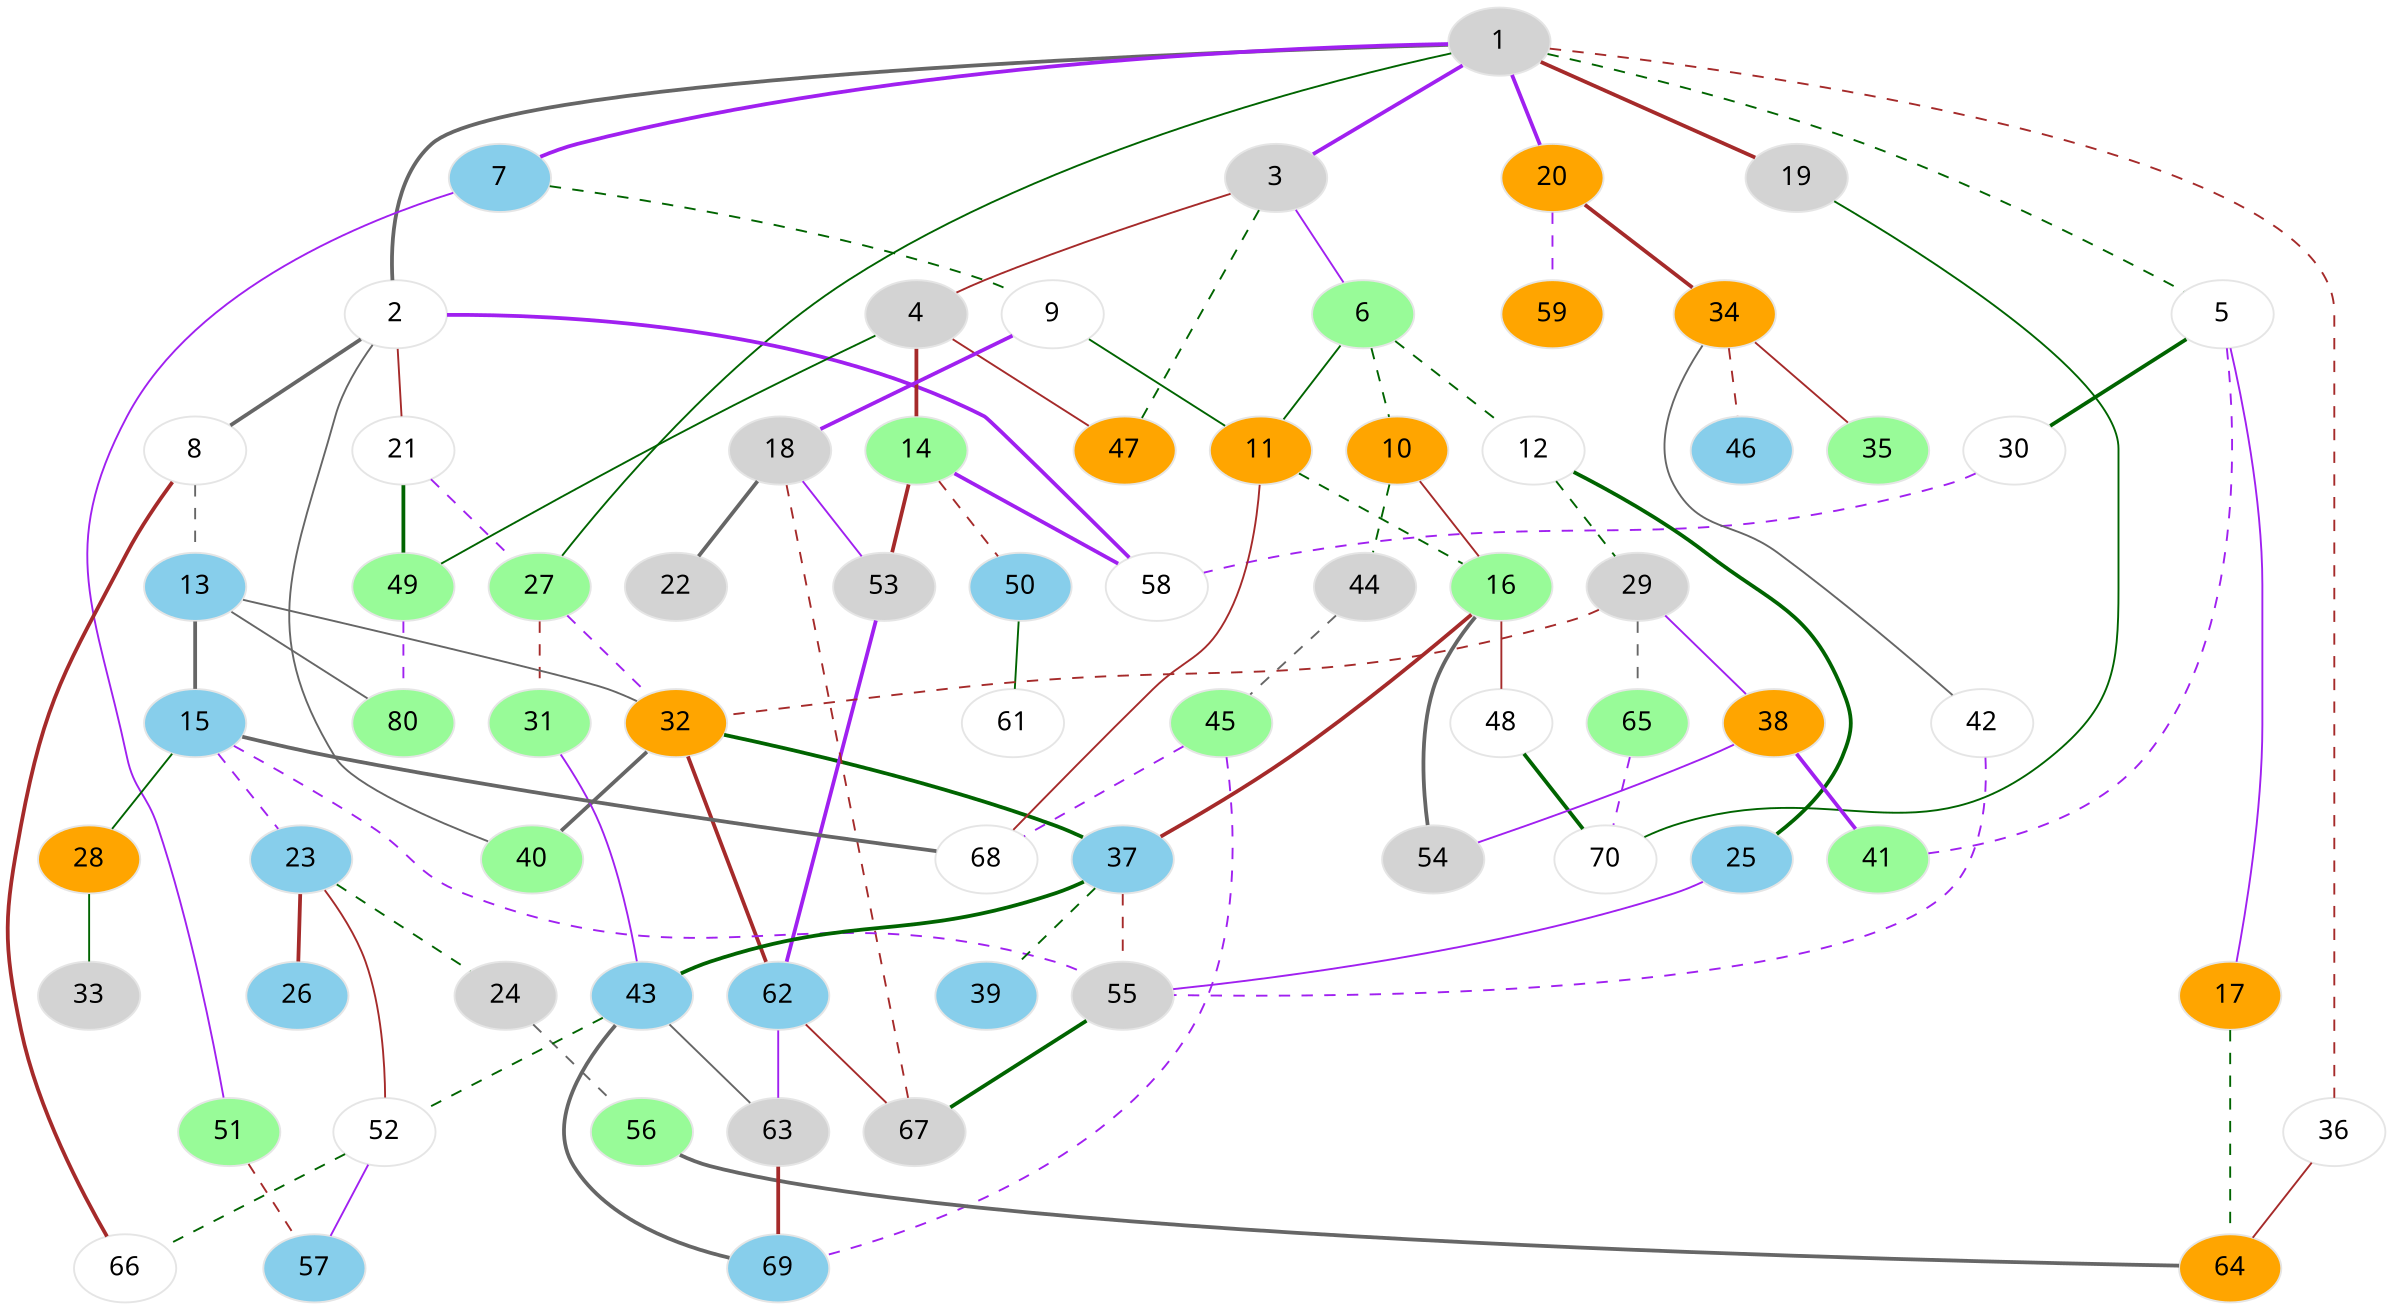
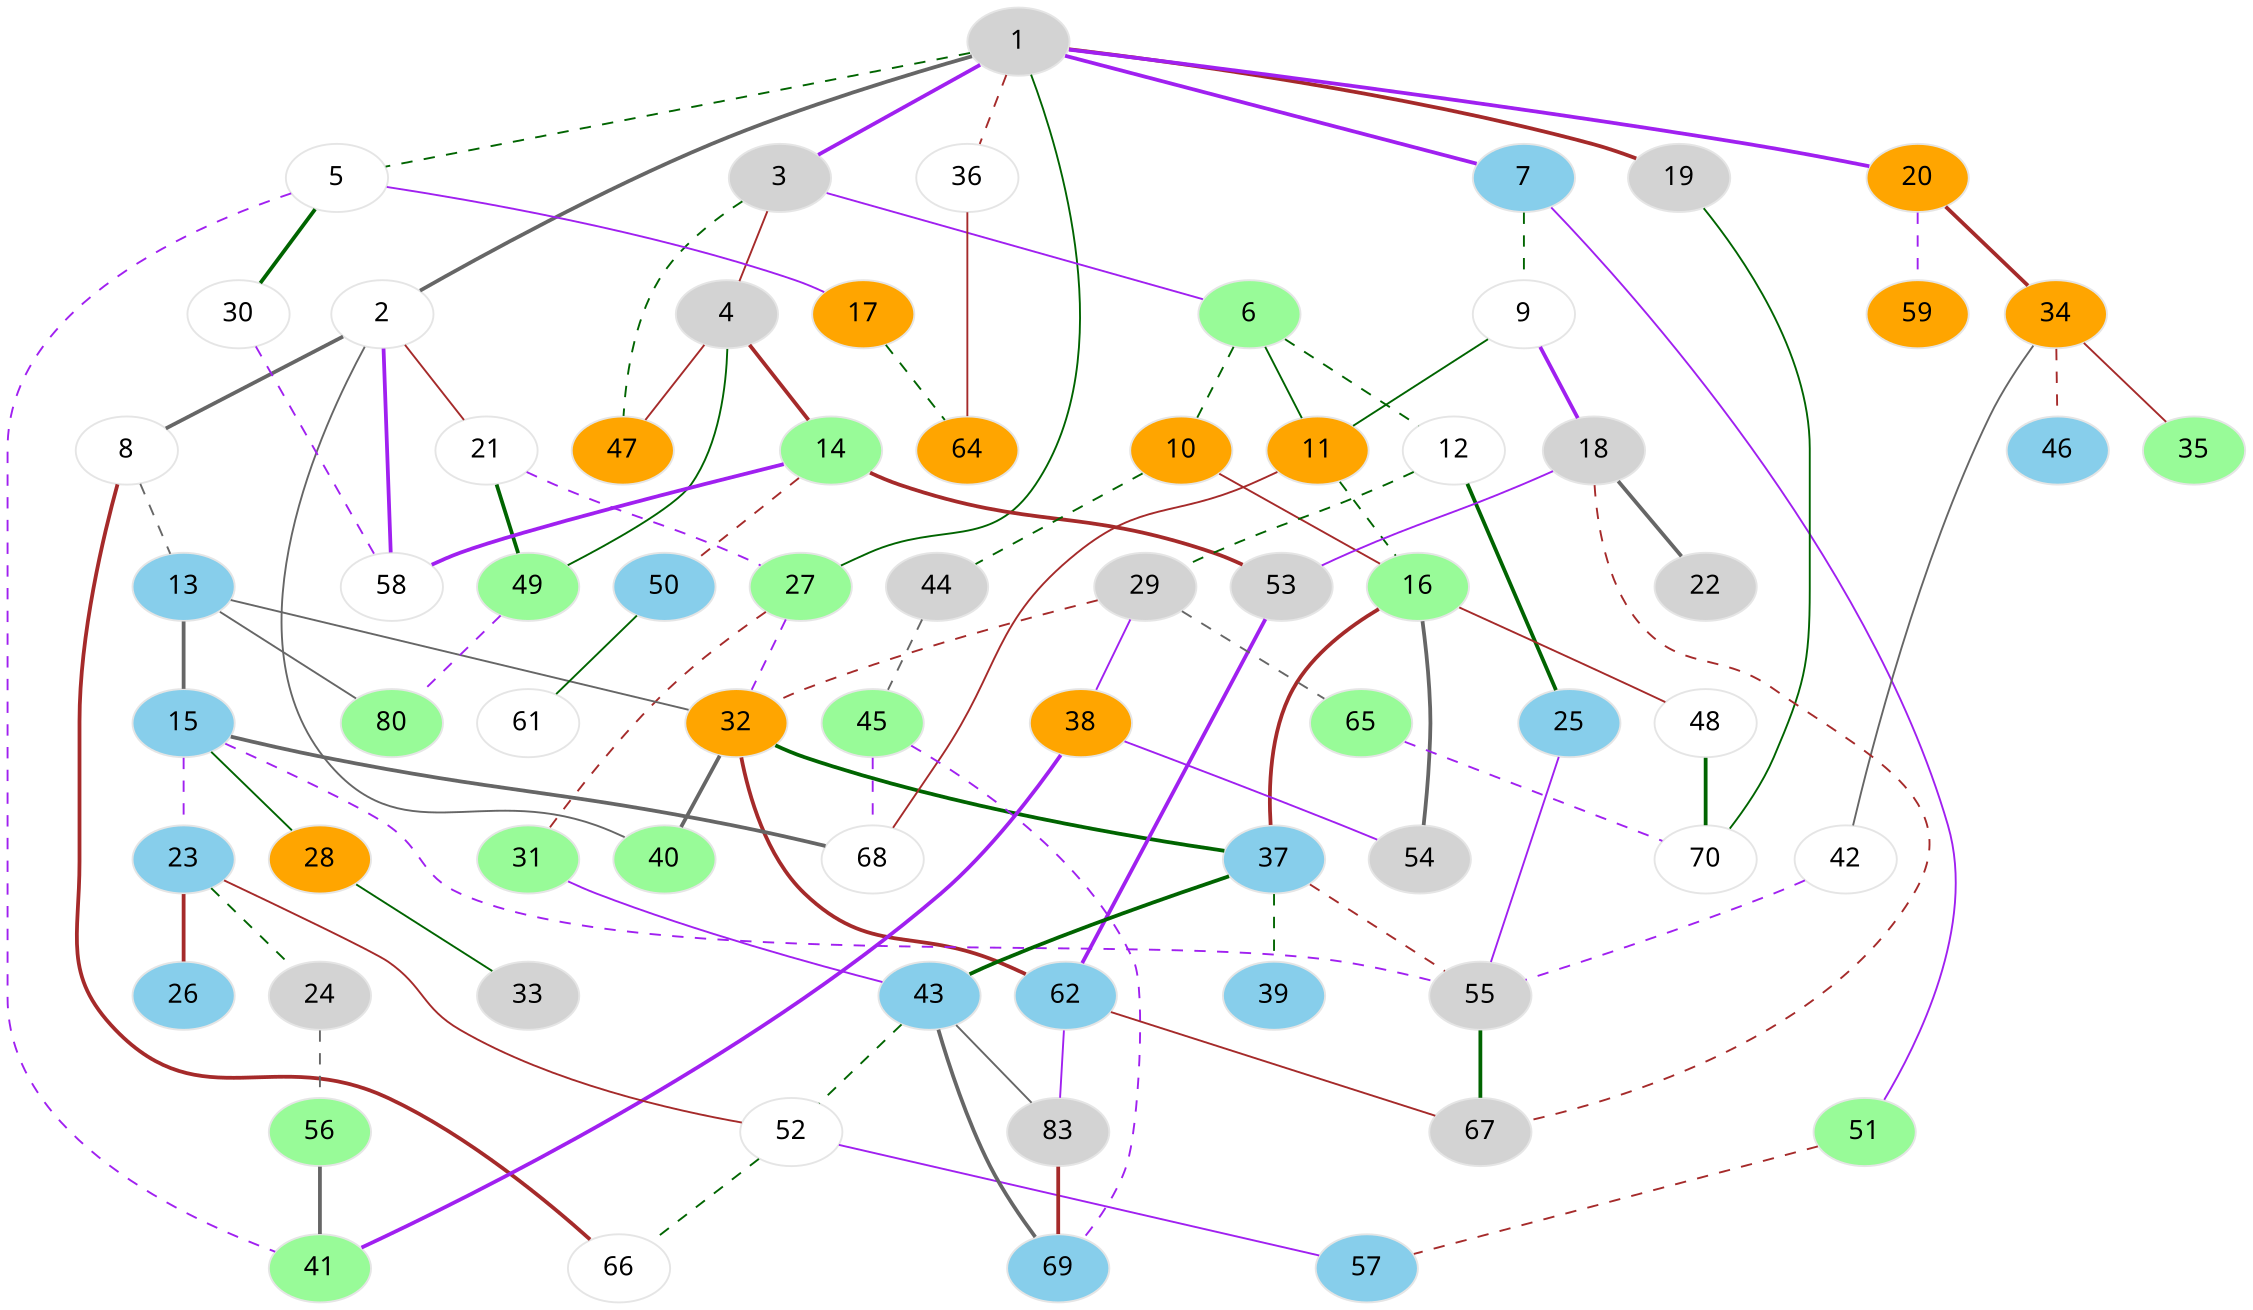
  graph {
    fontname="Noto Sans"
    node [color=gray90 fillcolor=white fontname="Noto Sans" style=filled]
    edge [color=purple fontname="Noto Sans" style=dashed]
    1 [fillcolor=lightgrey]
    2
    3 [fillcolor=lightgrey]
    5
    7 [fillcolor=skyblue]
    19 [fillcolor=lightgrey]
    20 [fillcolor=orange]
    27 [fillcolor=palegreen]
    36
    8
    21
    40 [fillcolor=palegreen]
    58
    4 [fillcolor=lightgrey]
    6 [fillcolor=palegreen]
    47 [fillcolor=orange]
    17 [fillcolor=orange]
    30
    41 [fillcolor=palegreen]
    9
    51 [fillcolor=palegreen]
    70
    34 [fillcolor=orange]
    59 [fillcolor=orange]
    32 [fillcolor=orange]
    31 [fillcolor=palegreen]
    64 [fillcolor=orange]
    13 [fillcolor=skyblue]
    66
    49 [fillcolor=palegreen]
    14 [fillcolor=palegreen]
    10 [fillcolor=orange]
    11 [fillcolor=orange]
    12
    50 [fillcolor=skyblue]
    53 [fillcolor=lightgrey]
    n37 [fillcolor=palegreen label=80]
    16 [fillcolor=palegreen]
    44 [fillcolor=lightgrey]
    68
    25 [fillcolor=skyblue]
    29 [fillcolor=lightgrey]
    18 [fillcolor=lightgrey]
    57 [fillcolor=skyblue]
    15 [fillcolor=skyblue]
    22 [fillcolor=lightgrey]
    67 [fillcolor=lightgrey]
    37 [fillcolor=skyblue]
    48
    54 [fillcolor=lightgrey]
    45 [fillcolor=palegreen]
    55 [fillcolor=lightgrey]
    38 [fillcolor=orange]
    65 [fillcolor=palegreen]
    23 [fillcolor=skyblue]
    28 [fillcolor=orange]
    62 [fillcolor=skyblue]
    61
    24 [fillcolor=lightgrey]
    26 [fillcolor=skyblue]
    52
    33 [fillcolor=lightgrey]
    43 [fillcolor=skyblue]
    39 [fillcolor=skyblue]
    35 [fillcolor=palegreen]
    42
    46 [fillcolor=skyblue]
    56 [fillcolor=palegreen]
-   63 [fillcolor=lightgrey]
+   63 [fillcolor=lightgrey label=83]
    69 [fillcolor=skyblue]
    1 -- 2 [color=gray40 style=bold]
    1 -- 3 [style=bold]
    1 -- 5 [color=darkgreen]
    1 -- 7 [style=bold]
    1 -- 19 [color=brown style=bold]
    1 -- 20 [style=bold]
    1 -- 27 [color=darkgreen style=solid]
    1 -- 36 [color=brown]
    2 -- 8 [color=gray40 style=bold]
    2 -- 21 [color=brown style=solid]
    2 -- 40 [color=gray40 style=solid]
    2 -- 58 [style=bold]
    3 -- 4 [color=brown style=solid]
    3 -- 6 [style=solid]
    3 -- 47 [color=darkgreen]
    5 -- 17 [style=solid]
    5 -- 30 [color=darkgreen style=bold]
    5 -- 41
    7 -- 9 [color=darkgreen]
    7 -- 51 [style=solid]
    19 -- 70 [color=darkgreen style=solid]
    20 -- 34 [color=brown style=bold]
    20 -- 59
    27 -- 32
    27 -- 31 [color=brown]
    36 -- 64 [color=brown style=solid]
    8 -- 13 [color=gray40]
    8 -- 66 [color=brown style=bold]
    21 -- 27
    21 -- 49 [color=darkgreen style=bold]
    4 -- 47 [color=brown style=solid]
    4 -- 49 [color=darkgreen style=solid]
    4 -- 14 [color=brown style=bold]
    6 -- 10 [color=darkgreen]
    6 -- 11 [color=darkgreen style=solid]
    6 -- 12 [color=darkgreen]
    17 -- 64 [color=darkgreen]
    30 -- 58
    9 -- 11 [color=darkgreen style=solid]
    9 -- 18 [style=bold]
    51 -- 57 [color=brown]
    34 -- 35 [color=brown style=solid]
    34 -- 42 [color=gray40 style=solid]
    34 -- 46 [color=brown]
    32 -- 40 [color=gray40 style=bold]
    32 -- 37 [color=darkgreen style=bold]
    32 -- 62 [color=brown style=bold]
    31 -- 43 [style=solid]
    13 -- 32 [color=gray40 style=solid]
    13 -- n37 [color=gray40 style=solid]
    13 -- 15 [color=gray40 style=bold]
    49 -- n37
    14 -- 58 [style=bold]
    14 -- 50 [color=brown]
    14 -- 53 [color=brown style=bold]
    10 -- 16 [color=brown style=solid]
    10 -- 44 [color=darkgreen]
    11 -- 16 [color=darkgreen]
    11 -- 68 [color=brown style=solid]
    12 -- 25 [color=darkgreen style=bold]
    12 -- 29 [color=darkgreen]
    50 -- 61 [color=darkgreen style=solid]
    53 -- 62 [style=bold]
    16 -- 37 [color=brown style=bold]
    16 -- 48 [color=brown style=solid]
    16 -- 54 [color=gray40 style=bold]
    44 -- 45 [color=gray40]
    25 -- 55 [style=solid]
    29 -- 32 [color=brown]
    29 -- 38 [style=solid]
    29 -- 65 [color=gray40]
    18 -- 53 [style=solid]
    18 -- 22 [color=gray40 style=bold]
    18 -- 67 [color=brown]
    15 -- 68 [color=gray40 style=bold]
    15 -- 55
    15 -- 23
    15 -- 28 [color=darkgreen style=solid]
    37 -- 55 [color=brown]
    37 -- 43 [color=darkgreen style=bold]
    37 -- 39 [color=darkgreen]
    48 -- 70 [color=darkgreen style=bold]
    45 -- 68
    45 -- 69
    55 -- 67 [color=darkgreen style=bold]
    38 -- 41 [style=bold]
    38 -- 54 [style=solid]
    65 -- 70
    23 -- 24 [color=darkgreen]
    23 -- 26 [color=brown style=bold]
    23 -- 52 [color=brown style=solid]
    28 -- 33 [color=darkgreen style=solid]
    62 -- 67 [color=brown style=solid]
    62 -- 63 [style=solid]
    24 -- 56 [color=gray40]
    52 -- 66 [color=darkgreen]
    52 -- 57 [style=solid]
    43 -- 52 [color=darkgreen]
    43 -- 63 [color=gray40 style=solid]
    43 -- 69 [color=gray40 style=bold]
    42 -- 55
-   56 -- 64 [color=gray40 style=bold]
+   56 -- 41 [color=gray40 style=bold]
    63 -- 69 [color=brown style=bold]
  }
